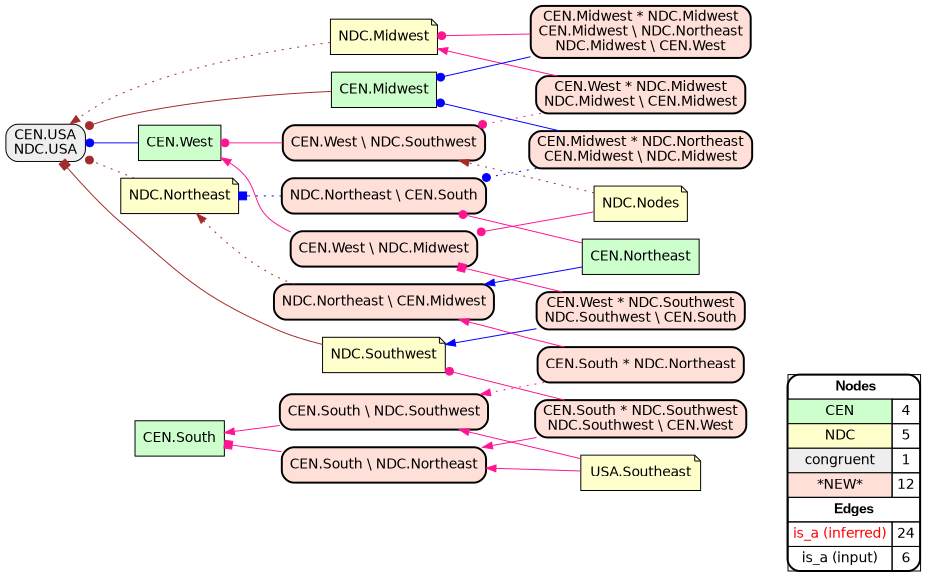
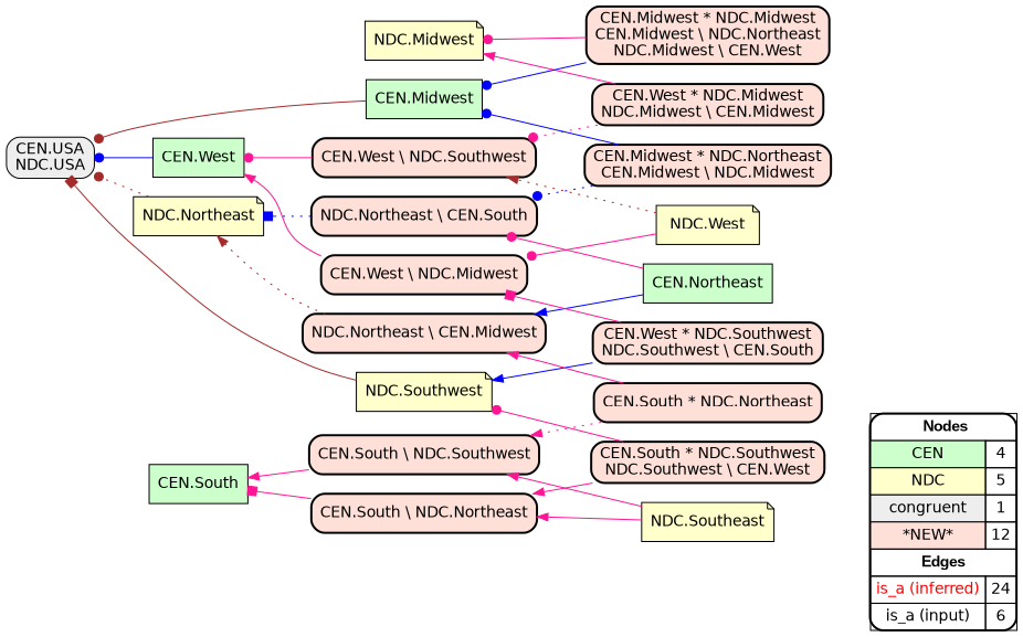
  digraph {
    rankdir=RL
    node [fillcolor="#FFE0D8" fontname=helvetica shape=box style="filled,rounded,bold"]
    edge [arrowhead=normal color=deeppink constraint=true penwidth=1 style=bold]
    n1 [fillcolor=white label=<   <TABLE BORDER="0" CELLBORDER="1" CELLSPACING="0" CELLPADDING="4">  <TR> <TD COLSPAN="2"><font face="Arial Black"> Nodes</font></TD> </TR>  <TR>   <TD bgcolor="#CCFFCC" fontname="helvetica">CEN</TD>   <TD>4</TD>   </TR>  <TR>   <TD bgcolor="#FFFFCC" fontname="helvetica">NDC</TD>   <TD>5</TD>   </TR>  <TR>   <TD bgcolor="#EEEEEE" fontname="helvetica">congruent</TD>   <TD>1</TD>   </TR>  <TR>   <TD bgcolor="#FFE0D8" fontname="helvetica">*NEW*</TD>   <TD>12</TD>   </TR>  <TR> <TD COLSPAN="2"><font face = "Arial Black"> Edges </font></TD> </TR>  <TR>   <TD><font color ="#FF0000">is_a (inferred)</font></TD><TD>24</TD> </TR> <TR>   <TD><font color ="#000000">is_a (input)</font></TD><TD>6</TD> </TR> </TABLE>   > margin=0]
    "CEN.West" [fillcolor="#CCFFCC" style=filled]
    "CEN.USA\nNDC.USA" [fillcolor="#EEEEEE" style="filled,rounded"]
    "CEN.Northeast" [fillcolor="#CCFFCC" style=filled]
    "NDC.Northeast \\ CEN.Midwest"
    "NDC.Northeast \\ CEN.South"
    "NDC.Northeast" [fillcolor="#FFFFCC" shape=note style=filled]
    "CEN.South" [fillcolor="#CCFFCC" style=filled]
    "CEN.Midwest" [fillcolor="#CCFFCC" style=filled]
    "NDC.Midwest" [fillcolor="#FFFFCC" shape=note style=filled]
    "NDC.Southwest" [fillcolor="#FFFFCC" shape=note style=filled]
-   "NDC.West" [fillcolor="#FFFFCC" shape=note style=filled label="NDC.Nodes"]
+   "NDC.West" [fillcolor="#FFFFCC" shape=note style=filled]
    "CEN.West \\ NDC.Midwest"
    "CEN.West \\ NDC.Southwest"
-   "NDC.Southeast" [fillcolor="#FFFFCC" shape=note style=filled label="USA.Southeast"]
+   "NDC.Southeast" [fillcolor="#FFFFCC" shape=note style=filled]
    "CEN.South \\ NDC.Southwest"
    "CEN.South \\ NDC.Northeast"
    "CEN.West * NDC.Midwest\nNDC.Midwest \\ CEN.Midwest"
    "CEN.Midwest * NDC.Midwest\nCEN.Midwest \\ NDC.Northeast\nNDC.Midwest \\ CEN.West"
    "CEN.West * NDC.Southwest\nNDC.Southwest \\ CEN.South"
    "CEN.Midwest * NDC.Northeast\nCEN.Midwest \\ NDC.Midwest"
    "CEN.South * NDC.Southwest\nNDC.Southwest \\ CEN.West"
    "CEN.South * NDC.Northeast"
    subgraph sub_1 {
      rank=source
      n1
    }
    "CEN.West" -> "CEN.USA\nNDC.USA" [arrowhead=dot color=blue]
    "CEN.Northeast" -> "NDC.Northeast \\ CEN.Midwest" [color=blue]
    "CEN.Northeast" -> "NDC.Northeast \\ CEN.South" [arrowhead=dot]
    "NDC.Northeast \\ CEN.Midwest" -> "NDC.Northeast" [color=brown style=dotted]
    "NDC.Northeast \\ CEN.South" -> "NDC.Northeast" [arrowhead=box color=blue style=dotted]
    "NDC.Northeast" -> "CEN.USA\nNDC.USA" [arrowhead=dot color=brown style=dotted]
    "CEN.Midwest" -> "CEN.USA\nNDC.USA" [arrowhead=dot color=brown]
-   "NDC.Midwest" -> "CEN.USA\nNDC.USA" [color=brown style=dotted]
    "NDC.Southwest" -> "CEN.USA\nNDC.USA" [arrowhead=box color=brown]
    "NDC.West" -> "CEN.West \\ NDC.Midwest" [arrowhead=dot style=solid]
    "NDC.West" -> "CEN.West \\ NDC.Southwest" [color=brown style=dotted]
    "CEN.West \\ NDC.Midwest" -> "CEN.West" [style=solid]
    "CEN.West \\ NDC.Southwest" -> "CEN.West" [arrowhead=dot]
    "NDC.Southeast" -> "CEN.South \\ NDC.Southwest" [style=solid]
    "NDC.Southeast" -> "CEN.South \\ NDC.Northeast"
    "CEN.South \\ NDC.Southwest" -> "CEN.South" [style=solid]
    "CEN.South \\ NDC.Northeast" -> "CEN.South" [arrowhead=box]
    "CEN.West * NDC.Midwest\nNDC.Midwest \\ CEN.Midwest" -> "NDC.Midwest" [style=solid]
    "CEN.West * NDC.Midwest\nNDC.Midwest \\ CEN.Midwest" -> "CEN.West \\ NDC.Southwest" [arrowhead=dot style=dotted]
    "CEN.Midwest * NDC.Midwest\nCEN.Midwest \\ NDC.Northeast\nNDC.Midwest \\ CEN.West" -> "CEN.Midwest" [arrowhead=dot color=blue style=solid]
    "CEN.Midwest * NDC.Midwest\nCEN.Midwest \\ NDC.Northeast\nNDC.Midwest \\ CEN.West" -> "NDC.Midwest" [arrowhead=dot]
    "CEN.West * NDC.Southwest\nNDC.Southwest \\ CEN.South" -> "NDC.Southwest" [color=blue style=solid]
    "CEN.West * NDC.Southwest\nNDC.Southwest \\ CEN.South" -> "CEN.West \\ NDC.Midwest" [arrowhead=box style=solid]
    "CEN.Midwest * NDC.Northeast\nCEN.Midwest \\ NDC.Midwest" -> "NDC.Northeast \\ CEN.South" [arrowhead=dot color=blue style=dotted]
    "CEN.Midwest * NDC.Northeast\nCEN.Midwest \\ NDC.Midwest" -> "CEN.Midwest" [arrowhead=dot color=blue]
    "CEN.South * NDC.Southwest\nNDC.Southwest \\ CEN.West" -> "NDC.Southwest" [arrowhead=dot]
    "CEN.South * NDC.Southwest\nNDC.Southwest \\ CEN.West" -> "CEN.South \\ NDC.Northeast"
    "CEN.South * NDC.Northeast" -> "NDC.Northeast \\ CEN.Midwest"
    "CEN.South * NDC.Northeast" -> "CEN.South \\ NDC.Southwest" [style=dotted]
  }
